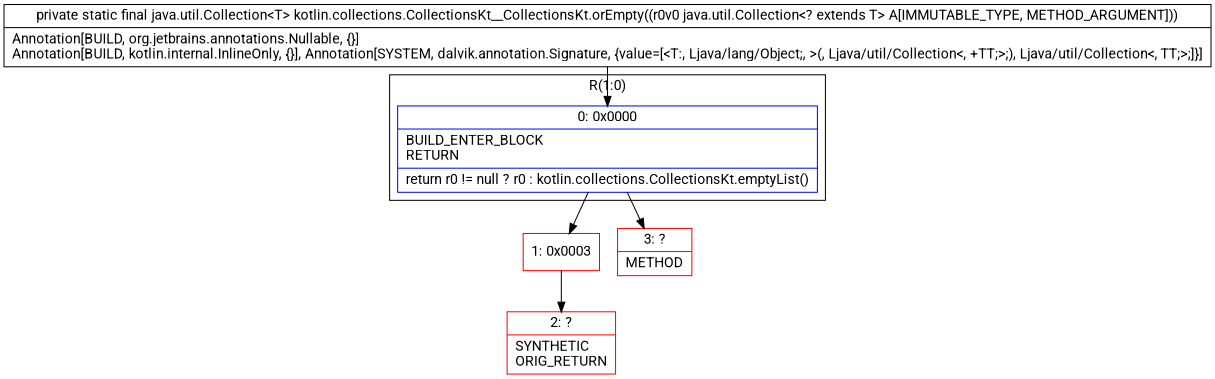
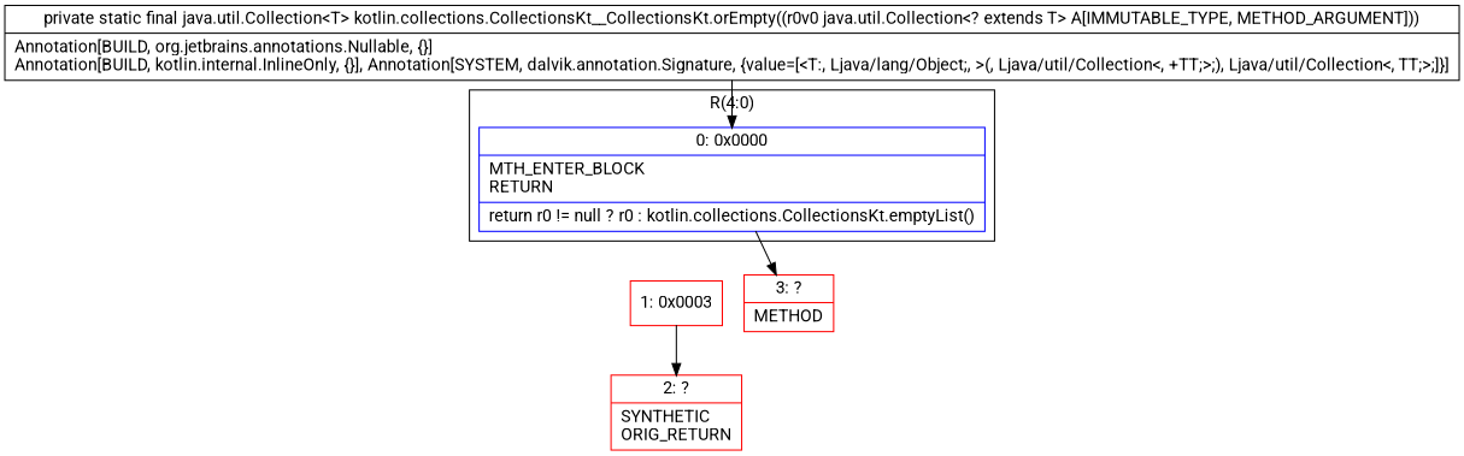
  digraph {
    fontname=Roboto
    node [color=red fontname=Roboto shape=record]
    edge [fontname=Roboto]
-   n1 [color=blue label="{0\:\ 0x0000|BUILD_ENTER_BLOCK\lRETURN\l|return r0 != null ? r0 : kotlin.collections.CollectionsKt.emptyList()\l}"]
+   n1 [color=blue label="{0\:\ 0x0000|MTH_ENTER_BLOCK\lRETURN\l|return r0 != null ? r0 : kotlin.collections.CollectionsKt.emptyList()\l}"]
    n2 [label="{1\:\ 0x0003}"]
    n3 [label="{3\:\ ?|METHOD\l}"]
    n4 [label="{2\:\ ?|SYNTHETIC\lORIG_RETURN\l}"]
    n5 [label="{private static final java.util.Collection\<T\> kotlin.collections.CollectionsKt__CollectionsKt.orEmpty((r0v0 java.util.Collection\<? extends T\> A[IMMUTABLE_TYPE, METHOD_ARGUMENT]))  | Annotation[BUILD, org.jetbrains.annotations.Nullable, \{\}]\lAnnotation[BUILD, kotlin.internal.InlineOnly, \{\}], Annotation[SYSTEM, dalvik.annotation.Signature, \{value=[\<T:, Ljava\/lang\/Object;, \>(, Ljava\/util\/Collection\<, +TT;\>;), Ljava\/util\/Collection\<, TT;\>;]\}]\l}" color=""]
    subgraph cluster_1 {
-     label="R(1:0)"
+     label="R(4:0)"
      n1
    }
-   n1 -> n2
    n1 -> n3
    n2 -> n4
    n5 -> n1
  }
